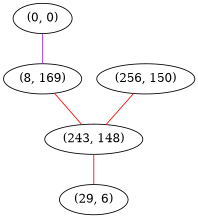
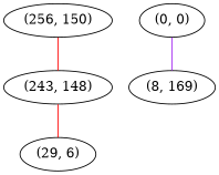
  graph {
    edge [color=red weight=1]
    n1 [label="(243, 148)"]
    "(8, 169)"
    "(29, 6)"
    "(256, 150)"
    "(0, 0)"
    n1 -- "(29, 6)"
-   "(8, 169)" -- n1
    "(256, 150)" -- n1
    "(0, 0)" -- "(8, 169)" [color=purple weight=4]
  }
